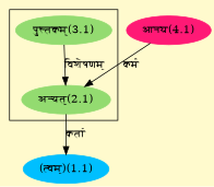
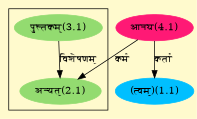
  digraph {
    bgcolor=lemonchiffon1
    compound=true
    rankdir=BT
    node [color="#93DB70" style=filled]
    edge [dir=back]
    n1 [label="अन्यत्(2.1)"]
    n2 [label="पुस्तकम्(3.1)"]
    n3 [color="#FF1975" label="आनय(4.1)"]
    n4 [color="#00BFFF" label="(त्वम्)(1.1)"]
    subgraph cluster_1 {
      n1
      n2
    }
    n1 -> n2 [label="विशेषणम्"]
    n1 -> n3 [label="कर्म"]
-   n4 -> n1 [label="कर्ता"]
+   n4 -> n3 [label="कर्ता"]
  }
